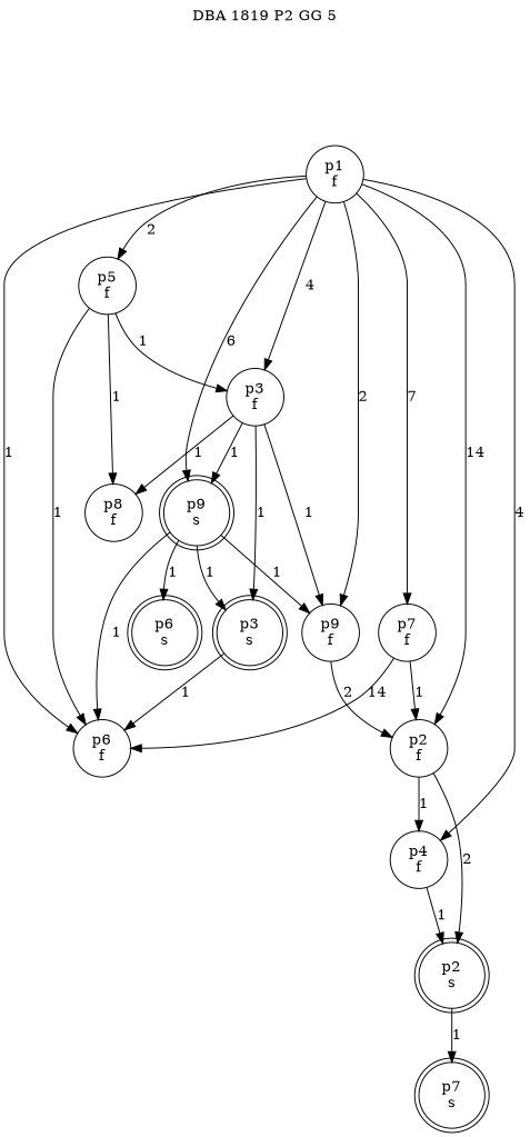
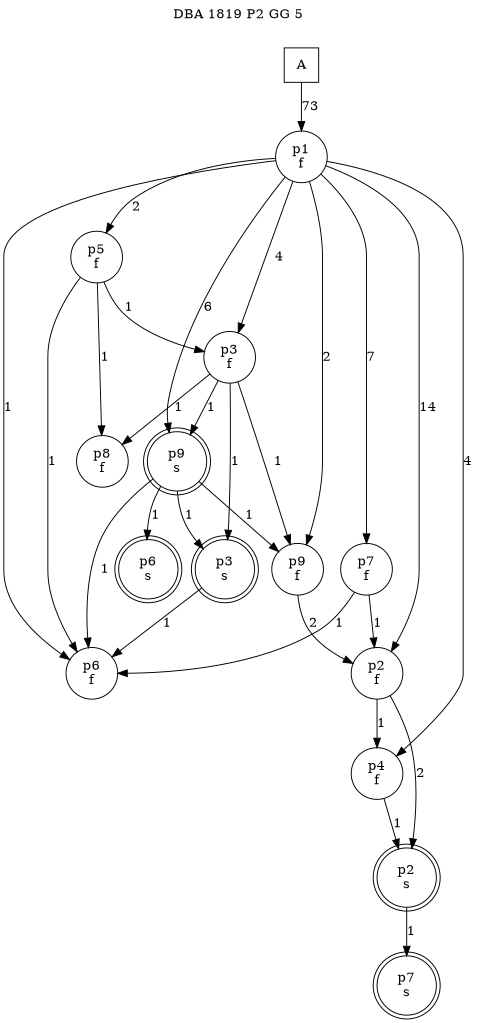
  digraph {
    label=" DBA 1819 P2 GG 5 "
    labelloc=tl
    rankdir=TB
    node [shape=circle]
+   n1 [label=A shape=square]
    n2 [label="p1\nf"]
    n3 [label="p2\nf"]
    n4 [label="p7\nf"]
    n5 [label="p5\nf"]
    n6 [label="p6\nf"]
    n7 [label="p9\nf"]
    n8 [label="p3\nf"]
    n9 [label="p4\nf"]
    n10 [label="p9\ns" shape=doublecircle]
    n11 [label="p2\ns" shape=doublecircle]
    n12 [label="p8\nf"]
    n13 [label="p3\ns" shape=doublecircle]
    n14 [label="p6\ns" shape=doublecircle]
    n15 [label="p7\ns" shape=doublecircle]
+   n1 -> n2 [label=73]
    n2 -> n3 [label=14]
    n2 -> n4 [label=7]
    n2 -> n5 [label=2]
    n2 -> n6 [label=1]
    n2 -> n7 [label=2]
    n2 -> n8 [label=4]
    n2 -> n9 [label=4]
    n2 -> n10 [label=6]
    n3 -> n9 [label=1]
    n3 -> n11 [label=2]
    n4 -> n3 [label=1]
-   n4 -> n6 [label=14]
+   n4 -> n6 [label=1]
    n5 -> n6 [label=1]
    n5 -> n8 [label=1]
    n5 -> n12 [label=1]
    n7 -> n3 [label=2]
    n8 -> n7 [label=1]
    n8 -> n10 [label=1]
    n8 -> n12 [label=1]
    n8 -> n13 [label=1]
    n9 -> n11 [label=1]
    n10 -> n6 [label=1]
    n10 -> n7 [label=1]
    n10 -> n13 [label=1]
    n10 -> n14 [label=1]
    n11 -> n15 [label=1]
    n13 -> n6 [label=1]
  }
